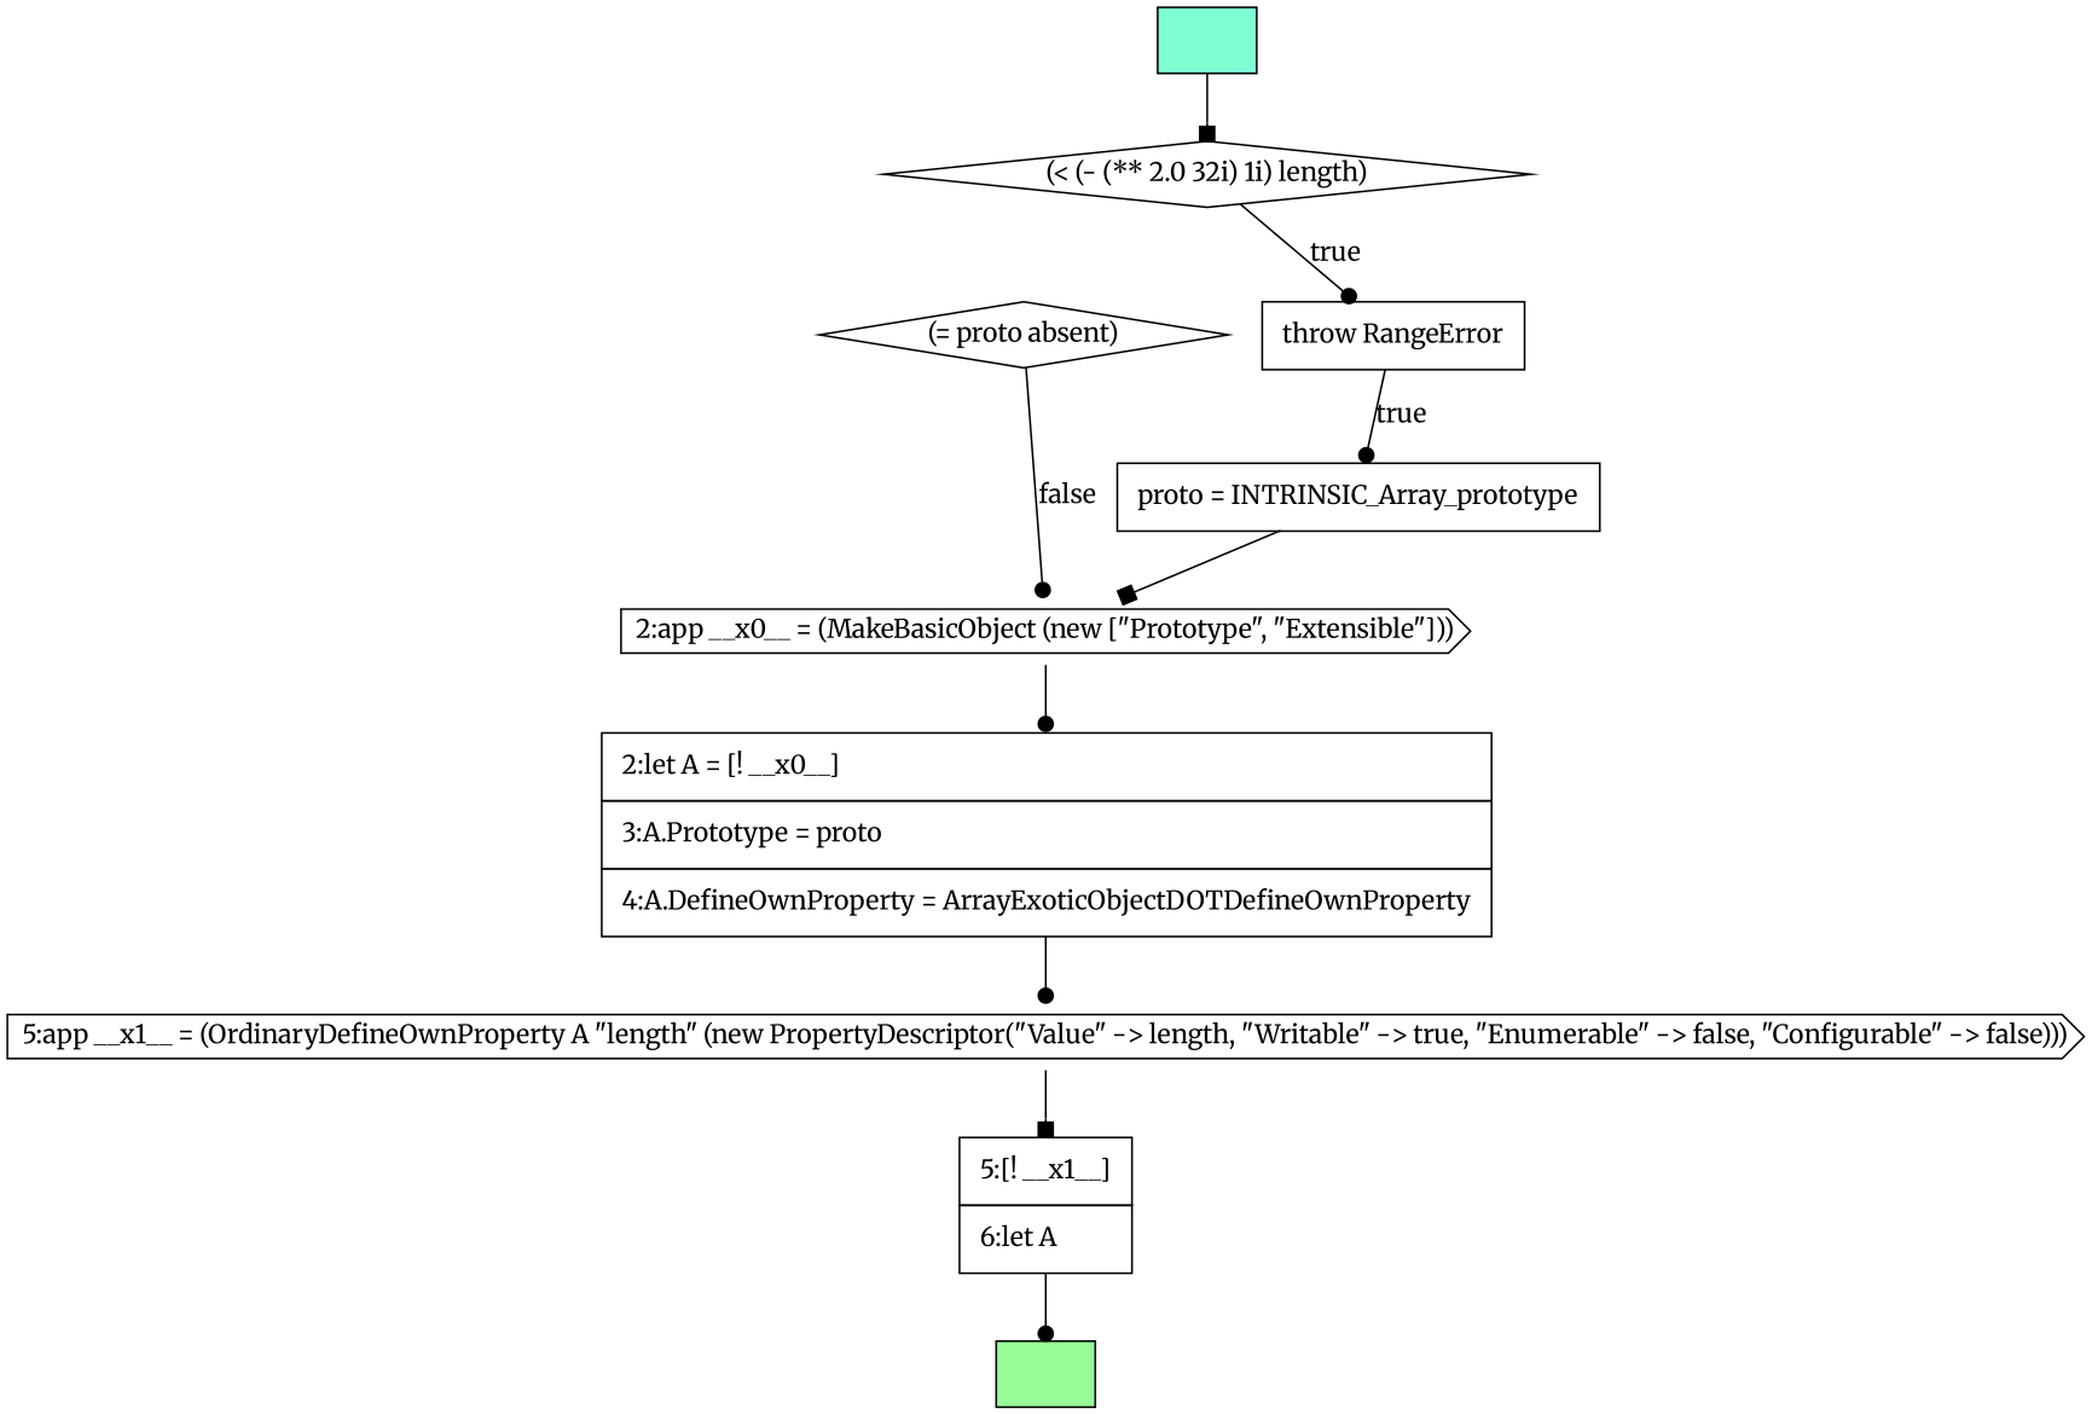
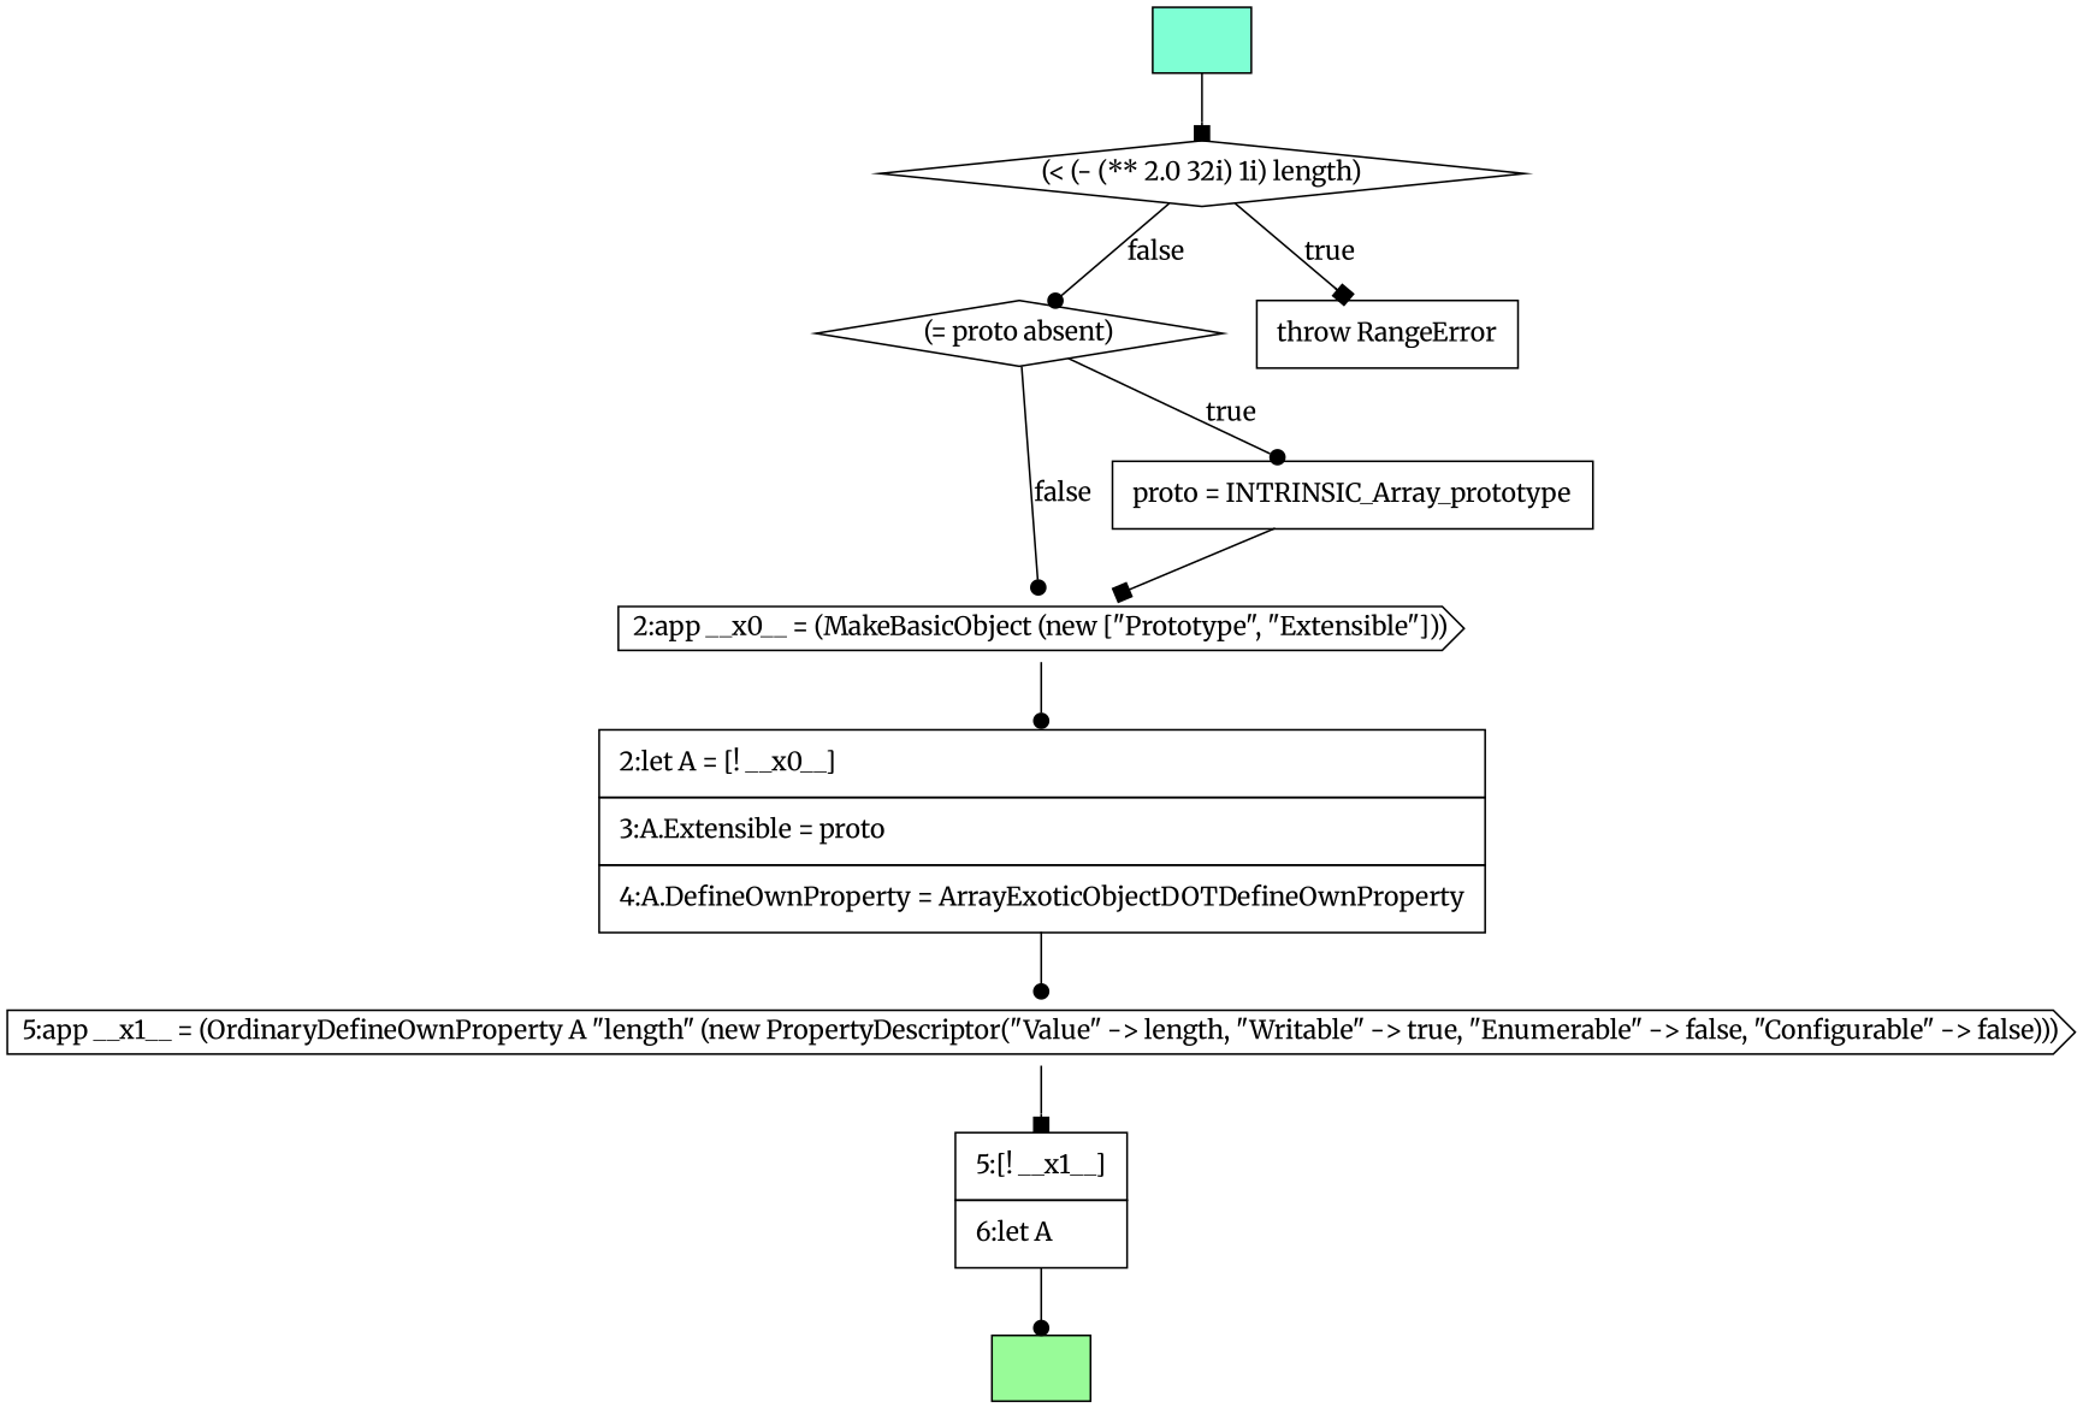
  digraph {
    fontname=Merriweather
    node [color=black fillcolor=white fontname=Merriweather shape=none style=filled]
    edge [arrowhead=dot color=black fontname=Merriweather]
    n1 [label=<<font color="black">5:app __x1__ = (OrdinaryDefineOwnProperty A &quot;length&quot; (new PropertyDescriptor(&quot;Value&quot; -&gt; length, &quot;Writable&quot; -&gt; true, &quot;Enumerable&quot; -&gt; false, &quot;Configurable&quot; -&gt; false)))</font>> shape=cds]
    n2 [label=<<font color="black">     <table border="0" cellborder="1" cellspacing="0" cellpadding="10">       <tr><td align="left">5:[! __x1__]</td></tr>       <tr><td align="left">6:let A</td></tr>     </table>   </font>> margin=0]
    n3 [fillcolor=palegreen label=" " shape=box]
    n4 [label=<<font color="black">(&lt; (- (** 2.0 32i) 1i) length)</font>> shape=diamond]
    n5 [label=<<font color="black">(= proto absent)</font>> shape=diamond]
    n6 [label=<<font color="black">     <table border="0" cellborder="1" cellspacing="0" cellpadding="10">       <tr><td align="left">throw RangeError</td></tr>     </table>   </font>> margin=0]
    n7 [label=<<font color="black">2:app __x0__ = (MakeBasicObject (new [&quot;Prototype&quot;, &quot;Extensible&quot;]))</font>> shape=cds]
    n8 [label=<<font color="black">     <table border="0" cellborder="1" cellspacing="0" cellpadding="10">       <tr><td align="left">proto = INTRINSIC_Array_prototype</td></tr>     </table>   </font>> margin=0]
-   n9 [label=<<font color="black">     <table border="0" cellborder="1" cellspacing="0" cellpadding="10">       <tr><td align="left">2:let A = [! __x0__]</td></tr>       <tr><td align="left">3:A.Prototype = proto</td></tr>       <tr><td align="left">4:A.DefineOwnProperty = ArrayExoticObjectDOTDefineOwnProperty</td></tr>     </table>   </font>> margin=0]
+   n9 [label=<<font color="black">     <table border="0" cellborder="1" cellspacing="0" cellpadding="10">       <tr><td align="left">2:let A = [! __x0__]</td></tr>       <tr><td align="left">3:A.Extensible = proto</td></tr>       <tr><td align="left">4:A.DefineOwnProperty = ArrayExoticObjectDOTDefineOwnProperty</td></tr>     </table>   </font>> margin=0]
    n10 [fillcolor=aquamarine label=" " shape=box]
    n1 -> n2 [arrowhead=box]
    n2 -> n3
-   n4 -> n6 [label=<<font color="black">true</font>>]
+   n4 -> n5 [label=<<font color="black">false</font>>]
+   n4 -> n6 [arrowhead=box label=<<font color="black">true</font>>]
    n5 -> n7 [label=<<font color="black">false</font>>]
-   n6 -> n8 [label=<<font color="black">true</font>>]
+   n5 -> n8 [label=<<font color="black">true</font>>]
    n7 -> n9
    n8 -> n7 [arrowhead=box]
    n9 -> n1
    n10 -> n4 [arrowhead=box]
  }
